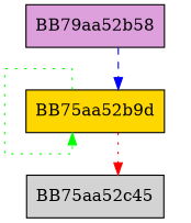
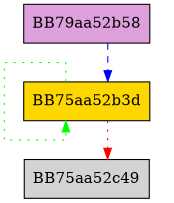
  digraph {
    fontname="DejaVu Serif"
    splines=ortho
    node [fontname="DejaVu Serif" shape=box style=filled]
    edge [fontname="DejaVu Serif" style=dotted]
    n1 [fillcolor=plum label=BB79aa52b58]
-   BB75aa52b9d [fillcolor=gold]
-   BB75aa52c45 [fillcolor=lightgrey]
+   BB75aa52b9d [fillcolor=gold label=BB75aa52b3d]
+   BB75aa52c45 [fillcolor=lightgrey label=BB75aa52c49]
    n1 -> BB75aa52b9d [color=blue style=dashed]
    BB75aa52b9d -> BB75aa52b9d [color=green]
    BB75aa52b9d -> BB75aa52c45 [color=red]
  }
